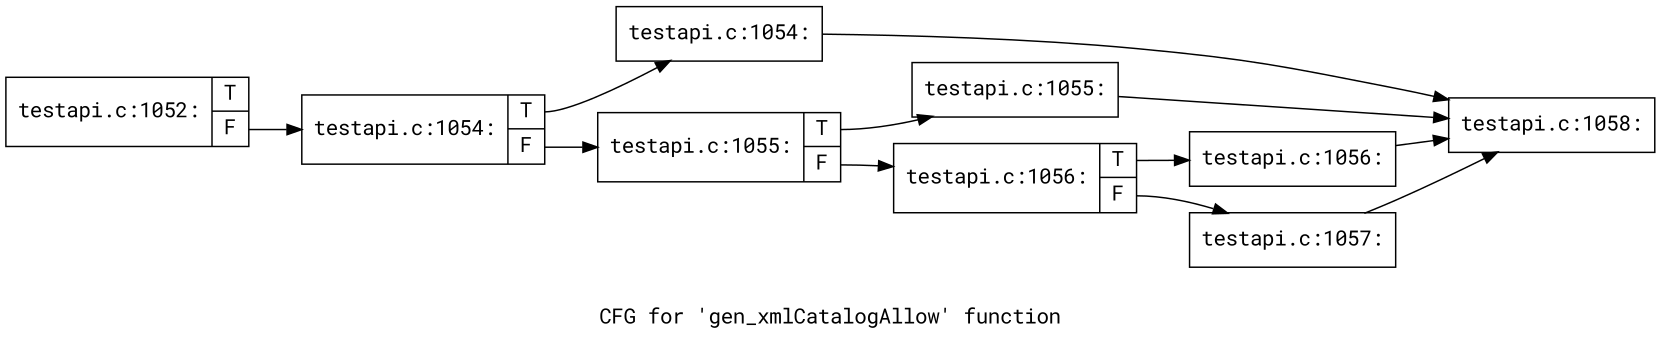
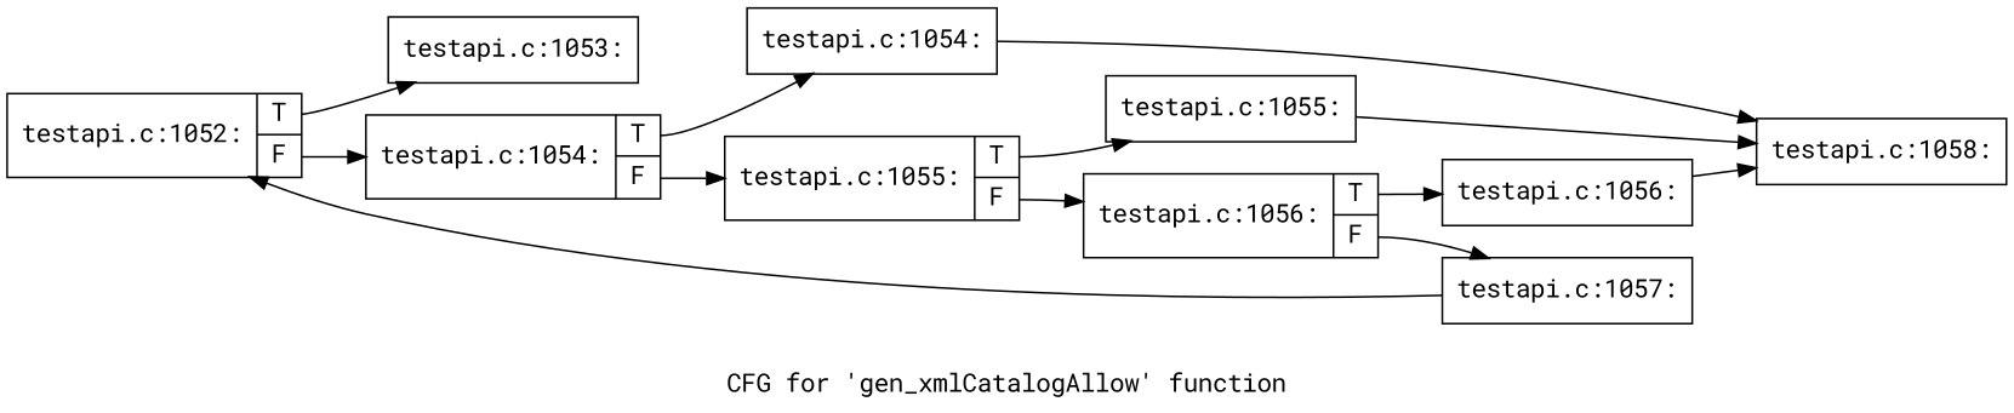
  digraph {
    fontname="Roboto Mono"
    label="CFG for 'gen_xmlCatalogAllow' function"
    rankdir=LR
    node [fontname="Roboto Mono" shape=record]
    edge [fontname="Roboto Mono"]
    n1 [label="{testapi.c:1052:|{<s0>T|<s1>F}}"]
+   n2 [label="{testapi.c:1053:}"]
    n3 [label="{testapi.c:1054:|{<s0>T|<s1>F}}"]
    n4 [label="{testapi.c:1054:}"]
    n5 [label="{testapi.c:1055:|{<s0>T|<s1>F}}"]
    n6 [label="{testapi.c:1058:}"]
    n7 [label="{testapi.c:1055:}"]
    n8 [label="{testapi.c:1056:|{<s0>T|<s1>F}}"]
    n9 [label="{testapi.c:1056:}"]
    n10 [label="{testapi.c:1057:}"]
+   n1 -> n2 [tailport=s0]
    n1 -> n3 [tailport=s1]
    n3 -> n4 [tailport=s0]
    n3 -> n5 [tailport=s1]
    n4 -> n6
    n5 -> n7 [tailport=s0]
    n5 -> n8 [tailport=s1]
    n7 -> n6
    n8 -> n9 [tailport=s0]
    n8 -> n10 [tailport=s1]
    n9 -> n6
-   n10 -> n6
+   n10 -> n1
  }
